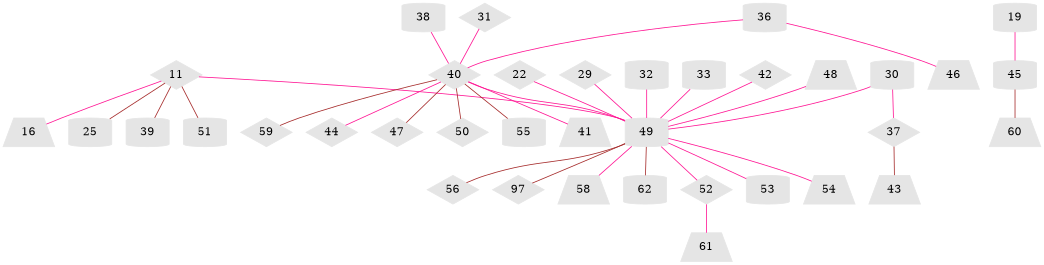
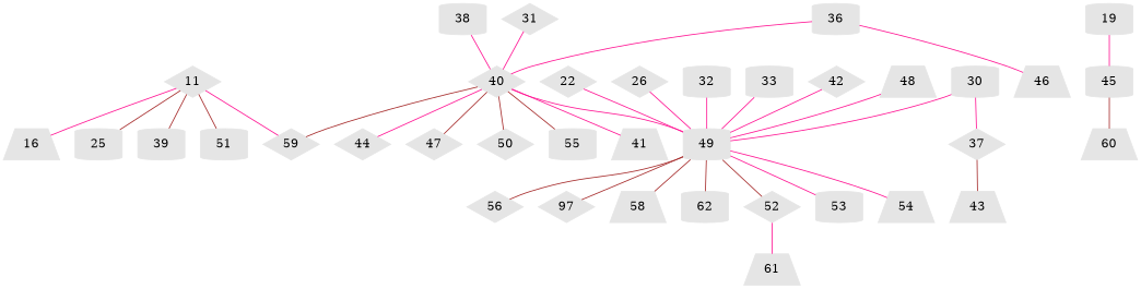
  graph {
    node [color=gray90 shape=diamond style=filled]
    edge [color=deeppink]
    11 [super="+10"]
    16 [shape=trapezium]
    25 [shape=cylinder]
    39 [shape=cylinder]
    49 [shape=cylinder super="+35+23+27+28+18"]
    51 [shape=cylinder]
    52
    53 [shape=cylinder]
    54 [shape=trapezium]
    56
    n11 [label=97]
    58 [shape=trapezium]
    62 [shape=cylinder]
    19 [shape=cylinder super="+14"]
    45 [shape=cylinder]
    40 [super="+31+29"]
    41 [shape=trapezium]
    44
    47
    50
    55 [shape=cylinder]
    59
    60 [shape=trapezium]
    22
-   26 [label=29]
+   26
    30 [shape=cylinder]
    37
    43 [shape=trapezium]
    32 [shape=cylinder]
    33 [shape=cylinder]
    n31 [label=31]
    36 [shape=cylinder]
    46 [shape=trapezium]
    38 [shape=cylinder]
    42
    48 [shape=trapezium]
    61 [shape=trapezium]
    11 -- 16
    11 -- 25 [color=brown]
    11 -- 39 [color=brown]
-   11 -- 49
+   11 -- 59
    11 -- 51 [color=brown]
-   49 -- 52
+   49 -- 52 [color=brown]
    49 -- 53
    49 -- 54
    49 -- 56 [color=brown]
    49 -- n11 [color=brown]
-   49 -- 58
+   49 -- 58 [color=brown]
    49 -- 62 [color=brown]
    52 -- 61
    19 -- 45
    45 -- 60 [color=brown]
    40 -- 49
    40 -- 41
    40 -- 44
    40 -- 47 [color=brown]
    40 -- 50 [color=brown]
    40 -- 55 [color=brown]
    40 -- 59 [color=brown]
    22 -- 49
    26 -- 49
    30 -- 49
    30 -- 37
    37 -- 43 [color=brown]
    32 -- 49
    33 -- 49
    n31 -- 40
    36 -- 40
    36 -- 46
    38 -- 40
    42 -- 49
    48 -- 49
  }
